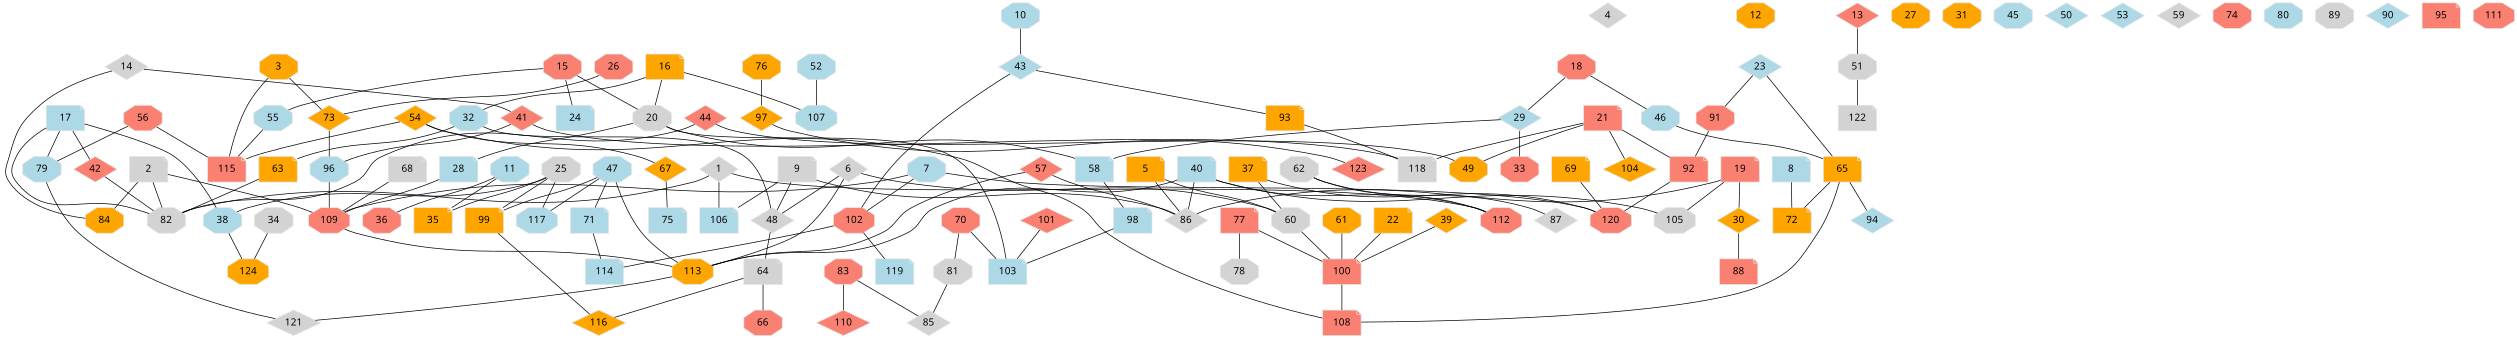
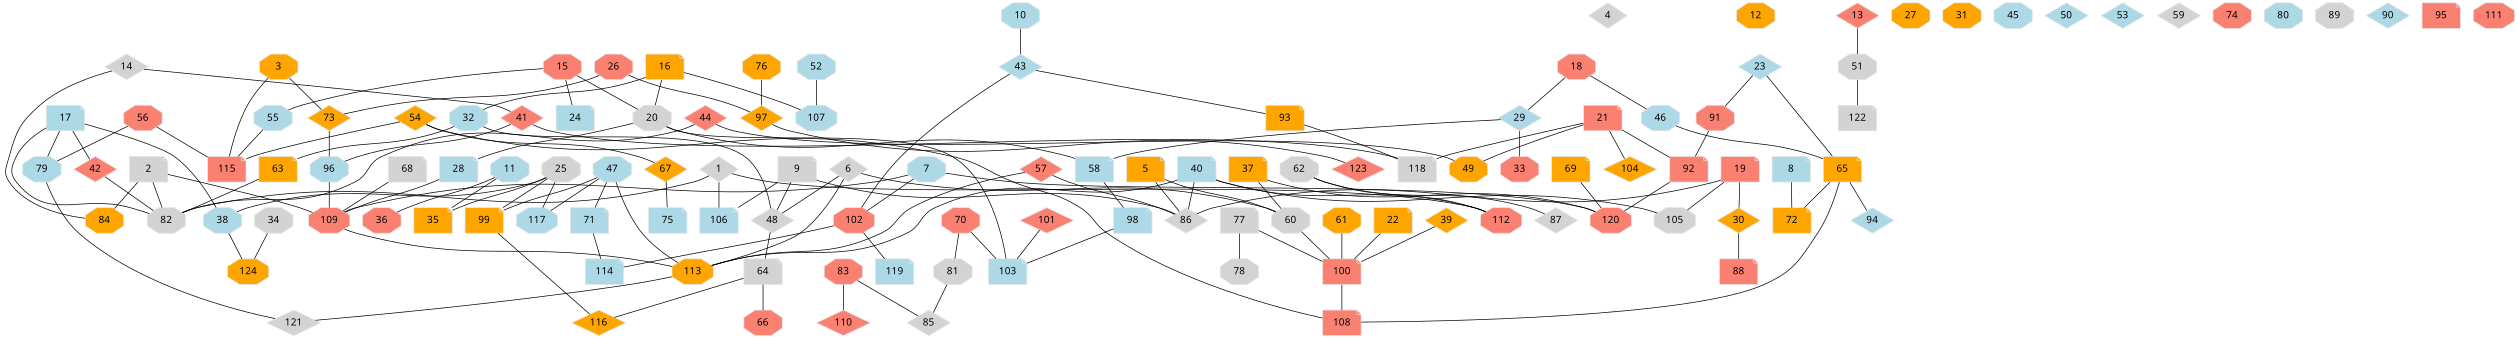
  graph {
    fontname="Noto Sans"
    node [color=gray90 fillcolor=lightblue fontname="Noto Sans" shape=octagon style=filled]
    edge [fontname="Noto Sans"]
    1 [fillcolor=lightgrey shape=diamond]
    82 [fillcolor=lightgrey]
    106 [shape=note]
    112 [fillcolor=salmon]
    2 [fillcolor=lightgrey shape=note]
    84 [fillcolor=orange]
    109 [fillcolor=salmon]
    113 [fillcolor=orange]
    3 [fillcolor=orange]
    73 [fillcolor=orange shape=diamond]
    115 [fillcolor=salmon shape=note]
    96
    4 [fillcolor=lightgrey shape=diamond]
    5 [fillcolor=orange shape=note]
    60 [fillcolor=lightgrey]
    86 [fillcolor=lightgrey shape=diamond]
    100 [fillcolor=salmon shape=note]
    6 [fillcolor=lightgrey shape=diamond]
    48 [fillcolor=lightgrey shape=diamond]
    64 [fillcolor=lightgrey shape=note]
    121 [fillcolor=lightgrey shape=diamond]
    7
    102 [fillcolor=salmon]
    120 [fillcolor=salmon]
    114 [shape=note]
    119 [shape=note]
    8 [shape=note]
    72 [fillcolor=orange shape=note]
    9 [fillcolor=lightgrey shape=note]
    43 [shape=diamond]
    10
    93 [fillcolor=orange shape=note]
    35 [fillcolor=orange shape=note]
    11
    36 [fillcolor=salmon]
    12 [fillcolor=orange]
    13 [fillcolor=salmon shape=diamond]
    51 [fillcolor=lightgrey]
    122 [fillcolor=lightgrey shape=note]
    14 [fillcolor=lightgrey shape=diamond]
    41 [fillcolor=salmon shape=diamond]
    118 [fillcolor=lightgrey shape=note]
    15 [fillcolor=salmon]
    20 [fillcolor=lightgrey]
    24 [shape=note]
    55
    28 [shape=note]
    58 [shape=note]
    103 [shape=note]
    16 [fillcolor=orange shape=note]
    32
    107
    63 [fillcolor=orange shape=note]
    17 [shape=note]
    38
    42 [fillcolor=salmon shape=diamond]
    79
    124 [fillcolor=orange]
    18 [fillcolor=salmon]
    29 [shape=diamond]
    46
    33 [fillcolor=salmon]
    65 [fillcolor=orange shape=note]
    19 [fillcolor=salmon shape=note]
    30 [fillcolor=orange shape=diamond]
    105 [fillcolor=lightgrey]
    88 [fillcolor=salmon shape=note]
    98 [shape=note]
    21 [fillcolor=salmon shape=note]
    49 [fillcolor=orange]
    92 [fillcolor=salmon shape=note]
    104 [fillcolor=orange shape=diamond]
    22 [fillcolor=orange shape=note]
    108 [fillcolor=salmon shape=note]
    23 [shape=diamond]
    91 [fillcolor=salmon]
    94 [shape=diamond]
    25 [fillcolor=lightgrey]
    117
    99 [fillcolor=orange shape=note]
    26 [fillcolor=salmon]
    97 [fillcolor=orange shape=diamond]
    123 [fillcolor=salmon shape=diamond]
    27 [fillcolor=orange]
    31 [fillcolor=orange]
    34 [fillcolor=lightgrey]
    116 [fillcolor=orange shape=diamond]
    37 [fillcolor=orange shape=note]
    39 [fillcolor=orange shape=diamond]
    40 [shape=note]
    44 [fillcolor=salmon shape=diamond]
    45
    47
    71 [shape=note]
    66 [fillcolor=salmon]
    50 [shape=diamond]
    52
    53 [shape=diamond]
    54 [fillcolor=orange shape=diamond]
    67 [fillcolor=orange shape=diamond]
    75 [shape=note]
    56 [fillcolor=salmon]
    57 [fillcolor=salmon shape=diamond]
    59 [fillcolor=lightgrey shape=diamond]
    61 [fillcolor=orange]
    62 [fillcolor=lightgrey]
    87 [fillcolor=lightgrey shape=diamond]
    68 [fillcolor=lightgrey shape=note]
    69 [fillcolor=orange shape=note]
    70 [fillcolor=salmon]
    81 [fillcolor=lightgrey]
    85 [fillcolor=lightgrey shape=diamond]
    74 [fillcolor=salmon]
    76 [fillcolor=orange]
-   77 [fillcolor=salmon shape=note]
+   77 [fillcolor=lightgrey shape=note]
    78 [fillcolor=lightgrey]
    80
    83 [fillcolor=salmon]
    110 [fillcolor=salmon shape=diamond]
    89 [fillcolor=lightgrey]
    90 [shape=diamond]
    95 [fillcolor=salmon shape=note]
    101 [fillcolor=salmon shape=diamond]
    111 [fillcolor=salmon]
    1 -- 82
    1 -- 106
    1 -- 112
    2 -- 82
    2 -- 84
    2 -- 109
    109 -- 113
    113 -- 121
    3 -- 73
    3 -- 115
    73 -- 96
    96 -- 109
    5 -- 60
    5 -- 86
    60 -- 100
    100 -- 108
    6 -- 113
    6 -- 60
    6 -- 48
    48 -- 64
    64 -- 116
    64 -- 66
    7 -- 109
    7 -- 102
    7 -- 120
    102 -- 114
    102 -- 119
    8 -- 72
    9 -- 106
    9 -- 86
    9 -- 48
    43 -- 102
    43 -- 93
    10 -- 43
    93 -- 118
    11 -- 35
    11 -- 36
    13 -- 51
    51 -- 122
    14 -- 84
    14 -- 41
    41 -- 96
    41 -- 118
    15 -- 20
    15 -- 24
    15 -- 55
    20 -- 28
    20 -- 58
    20 -- 103
    55 -- 115
    28 -- 109
    58 -- 98
    16 -- 20
    16 -- 32
    16 -- 107
    32 -- 48
    32 -- 63
    63 -- 82
    17 -- 82
    17 -- 38
    17 -- 42
    17 -- 79
    38 -- 124
    42 -- 82
    79 -- 121
    18 -- 29
    18 -- 46
    29 -- 58
    29 -- 33
    46 -- 65
    65 -- 72
    65 -- 108
    65 -- 94
    19 -- 86
    19 -- 30
    19 -- 105
    30 -- 88
    98 -- 103
    21 -- 118
    21 -- 49
    21 -- 92
    21 -- 104
    92 -- 120
    22 -- 100
    23 -- 65
    23 -- 91
    91 -- 92
    25 -- 35
    25 -- 38
    25 -- 117
    25 -- 99
    99 -- 116
    26 -- 73
+   26 -- 97
    97 -- 123
    34 -- 124
    37 -- 60
    37 -- 120
    39 -- 100
    40 -- 112
    40 -- 113
    40 -- 86
    40 -- 105
    44 -- 82
    44 -- 49
    47 -- 113
    47 -- 117
    47 -- 99
    47 -- 71
    71 -- 114
    52 -- 107
    54 -- 115
    54 -- 108
    54 -- 67
    67 -- 75
    56 -- 115
    56 -- 79
    57 -- 113
    57 -- 86
    61 -- 100
    62 -- 112
    62 -- 87
    68 -- 109
    69 -- 120
    70 -- 103
    70 -- 81
    81 -- 85
    76 -- 97
    77 -- 100
    77 -- 78
    83 -- 85
    83 -- 110
    101 -- 103
  }
